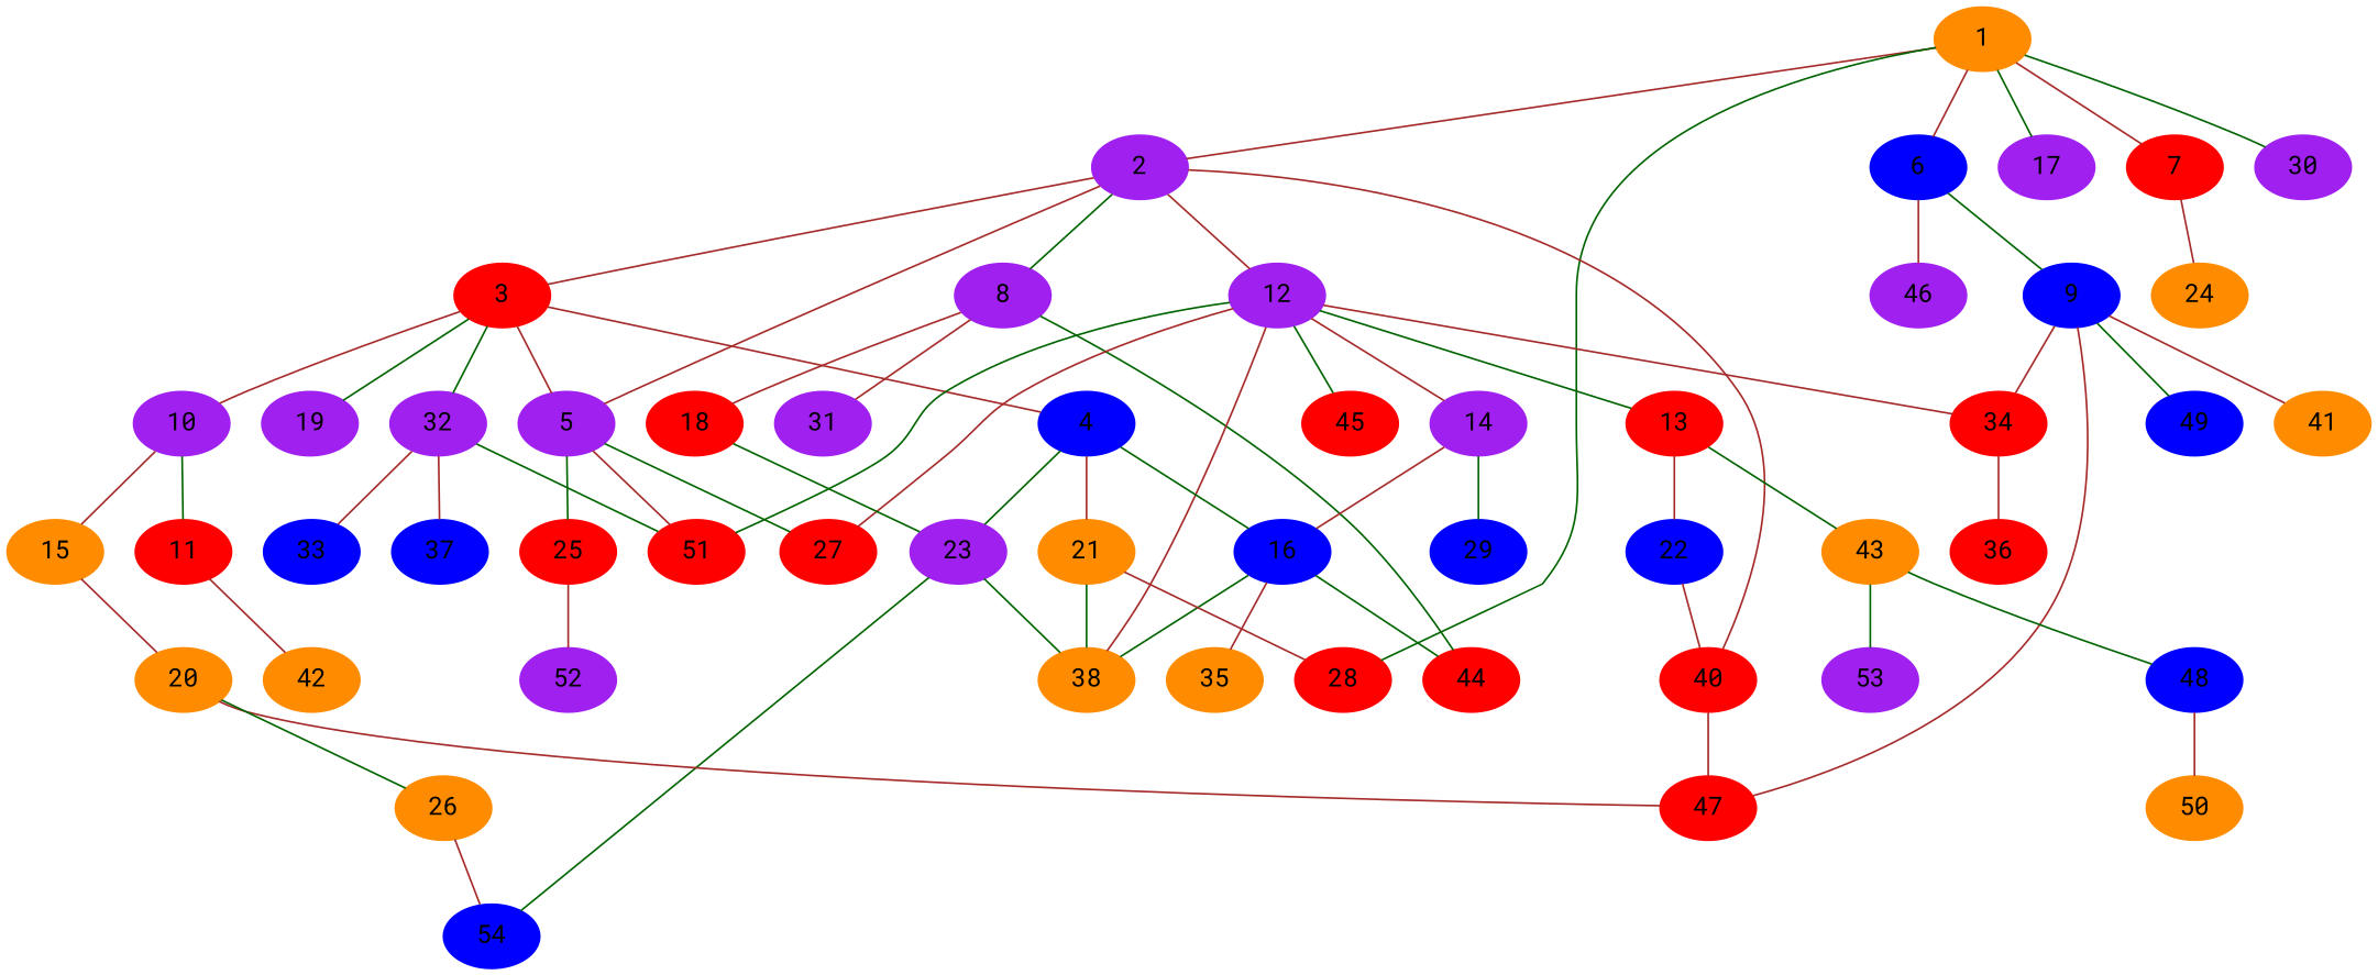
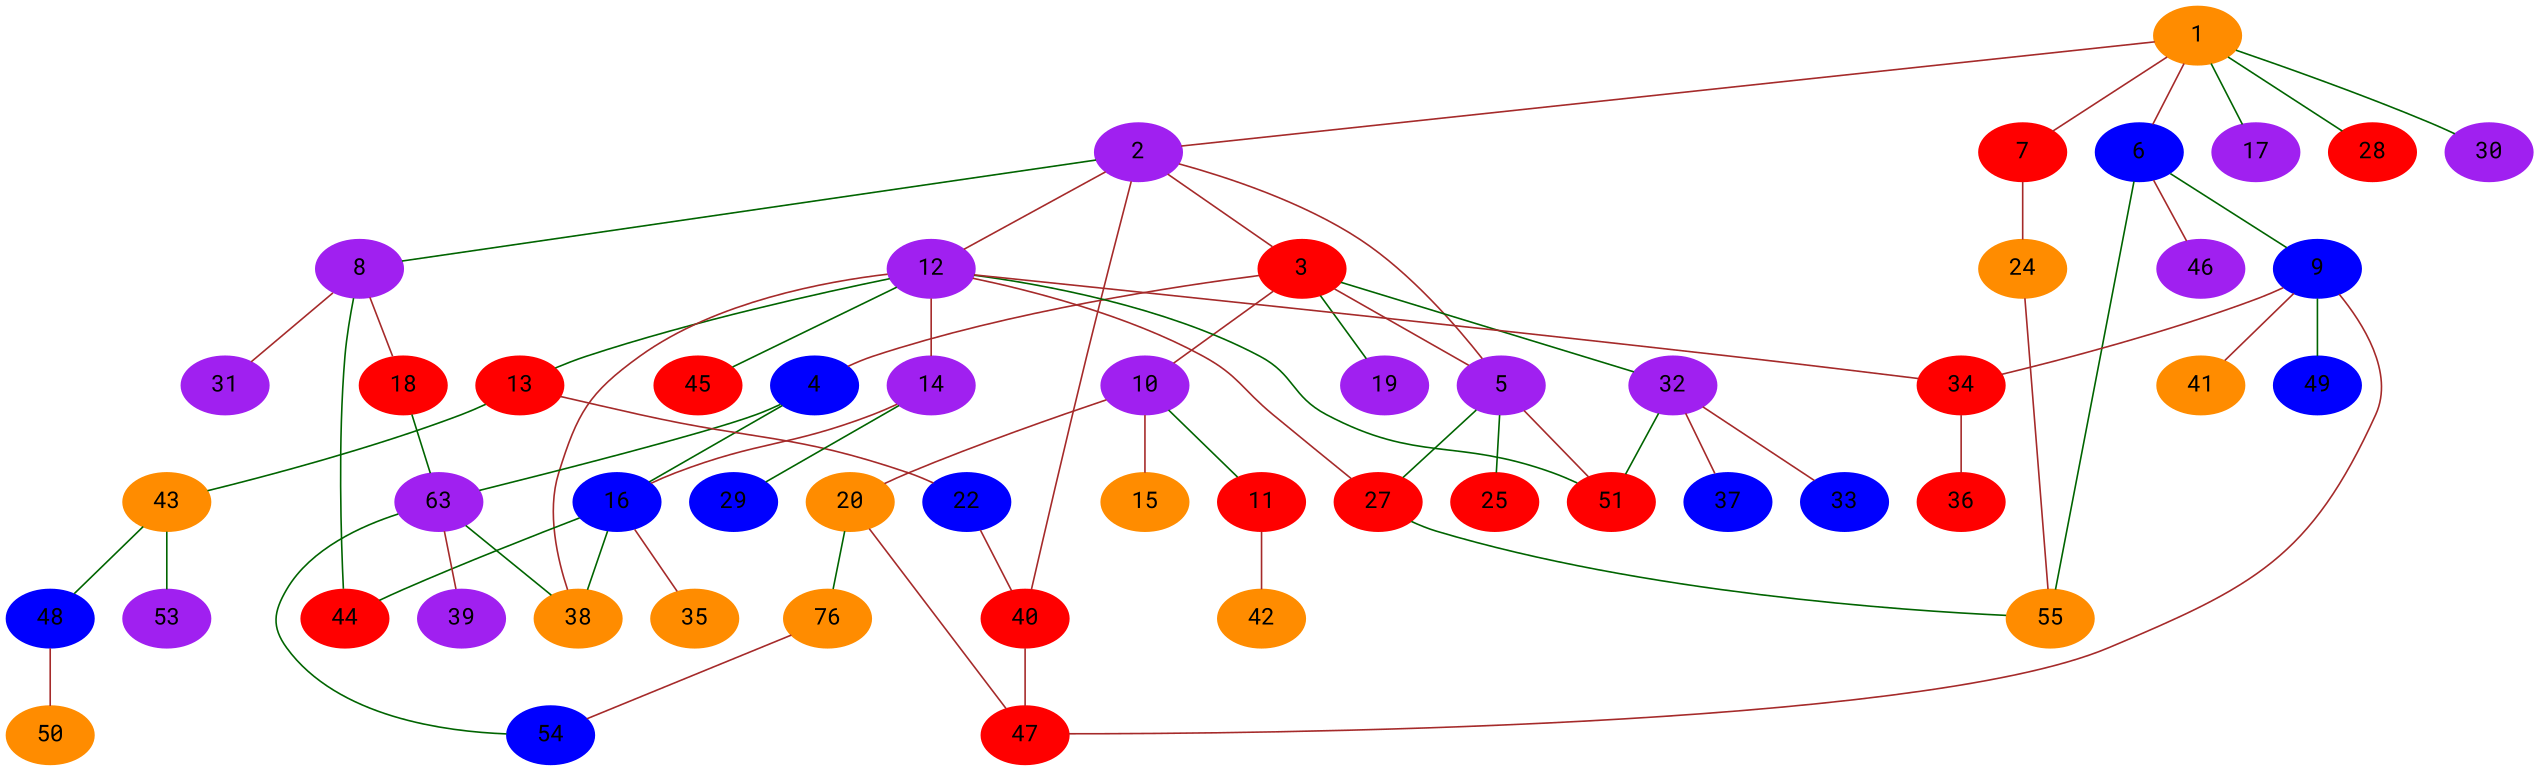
  graph {
    fontname="Roboto Mono"
    node [color=purple fontname="Roboto Mono" style=filled]
    edge [color=brown fontname="Roboto Mono"]
    1 [color=darkorange]
    2
    6 [color=blue]
    7 [color=red]
    17
    28 [color=red]
    30
    3 [color=red]
    5
    8
    12
    40 [color=red]
    9 [color=blue]
    46
+   55 [color=darkorange]
    24 [color=darkorange]
    4 [color=blue]
    10
    19
    32
    25 [color=red]
    27 [color=red]
    51 [color=red]
    18 [color=red]
    31
    44 [color=red]
    34 [color=red]
    13 [color=red]
    14
    38 [color=darkorange]
    45 [color=red]
    47 [color=red]
    16 [color=blue]
-   21 [color=darkorange]
-   23
+   23 [label=63]
    11 [color=red]
    15 [color=darkorange]
    33 [color=blue]
    37 [color=blue]
    35 [color=darkorange]
+   39
    54 [color=blue]
-   52
    41 [color=darkorange]
    49 [color=blue]
    36 [color=red]
    42 [color=darkorange]
    20 [color=darkorange]
    22 [color=blue]
    43 [color=darkorange]
    29 [color=blue]
    48 [color=blue]
    53
-   26 [color=darkorange]
+   26 [color=darkorange label=76]
    50 [color=darkorange]
    1 -- 2
    1 -- 6
    1 -- 7
    1 -- 17 [color=darkgreen]
    1 -- 28 [color=darkgreen]
    1 -- 30 [color=darkgreen]
    2 -- 3
    2 -- 5
    2 -- 8 [color=darkgreen]
    2 -- 12
    2 -- 40
    6 -- 9 [color=darkgreen]
    6 -- 46
+   6 -- 55 [color=darkgreen]
    7 -- 24
    3 -- 5
    3 -- 4
    3 -- 10
    3 -- 19 [color=darkgreen]
    3 -- 32 [color=darkgreen]
    5 -- 25 [color=darkgreen]
    5 -- 27 [color=darkgreen]
    5 -- 51
    8 -- 18
    8 -- 31
    8 -- 44 [color=darkgreen]
    12 -- 27
    12 -- 51 [color=darkgreen]
    12 -- 34
    12 -- 13 [color=darkgreen]
    12 -- 14
    12 -- 38
    12 -- 45 [color=darkgreen]
    40 -- 47
    9 -- 34
    9 -- 47
    9 -- 41
    9 -- 49 [color=darkgreen]
+   24 -- 55
    4 -- 16 [color=darkgreen]
-   4 -- 21
    4 -- 23 [color=darkgreen]
    10 -- 11 [color=darkgreen]
    10 -- 15
    32 -- 51 [color=darkgreen]
    32 -- 33
    32 -- 37
-   25 -- 52
+   27 -- 55 [color=darkgreen]
    18 -- 23 [color=darkgreen]
    34 -- 36
    13 -- 22
    13 -- 43 [color=darkgreen]
    14 -- 16
    14 -- 29 [color=darkgreen]
    16 -- 44 [color=darkgreen]
    16 -- 38 [color=darkgreen]
    16 -- 35
-   21 -- 28
-   21 -- 38 [color=darkgreen]
    23 -- 38 [color=darkgreen]
+   23 -- 39
    23 -- 54 [color=darkgreen]
    11 -- 42
-   15 -- 20
+   10 -- 20
    20 -- 47
    20 -- 26 [color=darkgreen]
    22 -- 40
    43 -- 48 [color=darkgreen]
    43 -- 53 [color=darkgreen]
    48 -- 50
    26 -- 54
  }
